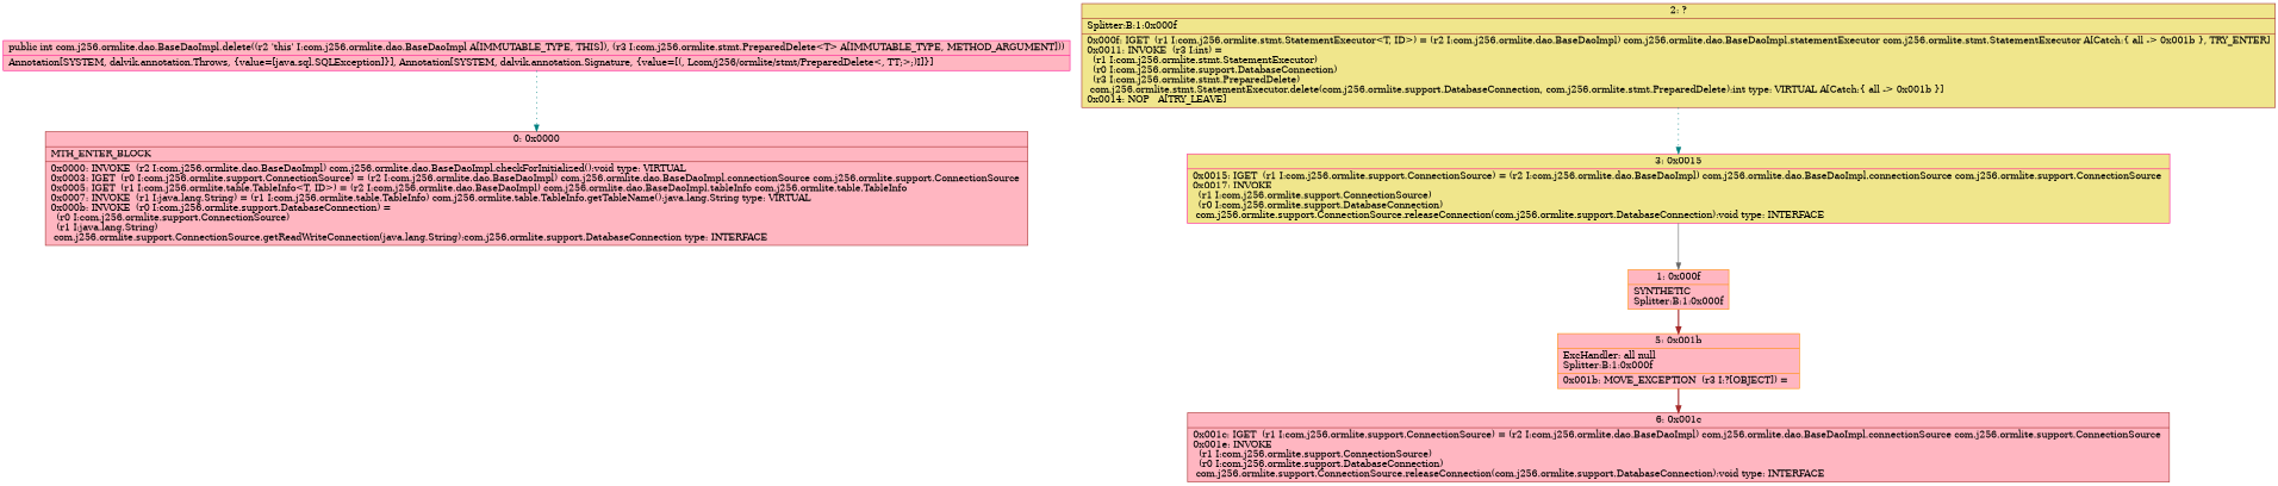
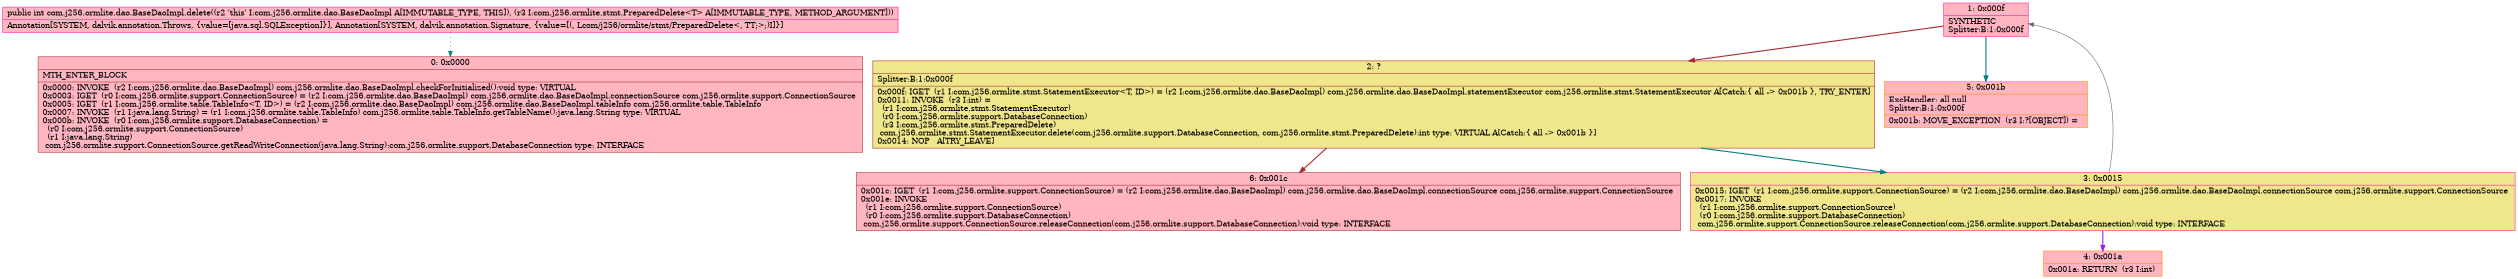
  digraph {
    node [color=brown fillcolor=lightpink shape=record style=filled]
    edge [color=brown style=bold]
    n1 [label="{0\:\ 0x0000|MTH_ENTER_BLOCK\l|0x0000: INVOKE  (r2 I:com.j256.ormlite.dao.BaseDaoImpl) com.j256.ormlite.dao.BaseDaoImpl.checkForInitialized():void type: VIRTUAL \l0x0003: IGET  (r0 I:com.j256.ormlite.support.ConnectionSource) = (r2 I:com.j256.ormlite.dao.BaseDaoImpl) com.j256.ormlite.dao.BaseDaoImpl.connectionSource com.j256.ormlite.support.ConnectionSource \l0x0005: IGET  (r1 I:com.j256.ormlite.table.TableInfo\<T, ID\>) = (r2 I:com.j256.ormlite.dao.BaseDaoImpl) com.j256.ormlite.dao.BaseDaoImpl.tableInfo com.j256.ormlite.table.TableInfo \l0x0007: INVOKE  (r1 I:java.lang.String) = (r1 I:com.j256.ormlite.table.TableInfo) com.j256.ormlite.table.TableInfo.getTableName():java.lang.String type: VIRTUAL \l0x000b: INVOKE  (r0 I:com.j256.ormlite.support.DatabaseConnection) = \l  (r0 I:com.j256.ormlite.support.ConnectionSource)\l  (r1 I:java.lang.String)\l com.j256.ormlite.support.ConnectionSource.getReadWriteConnection(java.lang.String):com.j256.ormlite.support.DatabaseConnection type: INTERFACE \l}"]
-   n2 [color=darkorange label="{1\:\ 0x000f|SYNTHETIC\lSplitter:B:1:0x000f\l}"]
+   n2 [color=deeppink label="{1\:\ 0x000f|SYNTHETIC\lSplitter:B:1:0x000f\l}"]
    n3 [fillcolor=khaki label="{2\:\ ?|Splitter:B:1:0x000f\l|0x000f: IGET  (r1 I:com.j256.ormlite.stmt.StatementExecutor\<T, ID\>) = (r2 I:com.j256.ormlite.dao.BaseDaoImpl) com.j256.ormlite.dao.BaseDaoImpl.statementExecutor com.j256.ormlite.stmt.StatementExecutor A[Catch:\{ all \-\> 0x001b \}, TRY_ENTER]\l0x0011: INVOKE  (r3 I:int) = \l  (r1 I:com.j256.ormlite.stmt.StatementExecutor)\l  (r0 I:com.j256.ormlite.support.DatabaseConnection)\l  (r3 I:com.j256.ormlite.stmt.PreparedDelete)\l com.j256.ormlite.stmt.StatementExecutor.delete(com.j256.ormlite.support.DatabaseConnection, com.j256.ormlite.stmt.PreparedDelete):int type: VIRTUAL A[Catch:\{ all \-\> 0x001b \}]\l0x0014: NOP   A[TRY_LEAVE]\l}"]
    n4 [color=darkorange label="{5\:\ 0x001b|ExcHandler: all null\lSplitter:B:1:0x000f\l|0x001b: MOVE_EXCEPTION  (r3 I:?[OBJECT]) =  \l}"]
    n5 [color=deeppink fillcolor=khaki label="{3\:\ 0x0015|0x0015: IGET  (r1 I:com.j256.ormlite.support.ConnectionSource) = (r2 I:com.j256.ormlite.dao.BaseDaoImpl) com.j256.ormlite.dao.BaseDaoImpl.connectionSource com.j256.ormlite.support.ConnectionSource \l0x0017: INVOKE  \l  (r1 I:com.j256.ormlite.support.ConnectionSource)\l  (r0 I:com.j256.ormlite.support.DatabaseConnection)\l com.j256.ormlite.support.ConnectionSource.releaseConnection(com.j256.ormlite.support.DatabaseConnection):void type: INTERFACE \l}"]
    n6 [label="{6\:\ 0x001c|0x001c: IGET  (r1 I:com.j256.ormlite.support.ConnectionSource) = (r2 I:com.j256.ormlite.dao.BaseDaoImpl) com.j256.ormlite.dao.BaseDaoImpl.connectionSource com.j256.ormlite.support.ConnectionSource \l0x001e: INVOKE  \l  (r1 I:com.j256.ormlite.support.ConnectionSource)\l  (r0 I:com.j256.ormlite.support.DatabaseConnection)\l com.j256.ormlite.support.ConnectionSource.releaseConnection(com.j256.ormlite.support.DatabaseConnection):void type: INTERFACE \l}"]
+   n7 [color=darkorange label="{4\:\ 0x001a|0x001a: RETURN  (r3 I:int) \l}"]
    n8 [color=deeppink label="{public int com.j256.ormlite.dao.BaseDaoImpl.delete((r2 'this' I:com.j256.ormlite.dao.BaseDaoImpl A[IMMUTABLE_TYPE, THIS]), (r3 I:com.j256.ormlite.stmt.PreparedDelete\<T\> A[IMMUTABLE_TYPE, METHOD_ARGUMENT]))  | Annotation[SYSTEM, dalvik.annotation.Throws, \{value=[java.sql.SQLException]\}], Annotation[SYSTEM, dalvik.annotation.Signature, \{value=[(, Lcom\/j256\/ormlite\/stmt\/PreparedDelete\<, TT;\>;)I]\}]\l}"]
-   n2 -> n4
-   n3 -> n5 [color=teal style=dotted]
-   n4 -> n6
+   n2 -> n3
+   n2 -> n4 [color=teal]
+   n3 -> n5 [color=teal]
+   n3 -> n6
    n5 -> n2 [color=gray40 style=solid]
+   n5 -> n7 [color=purple]
    n8 -> n1 [color=teal style=dotted]
  }
